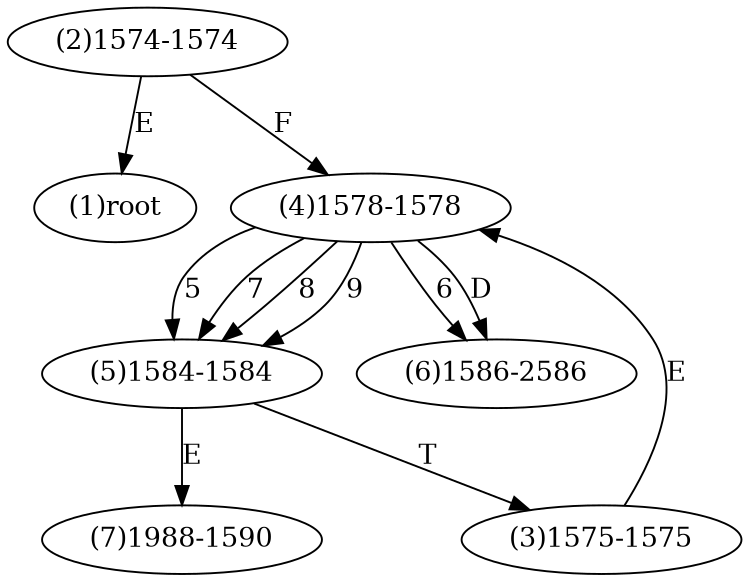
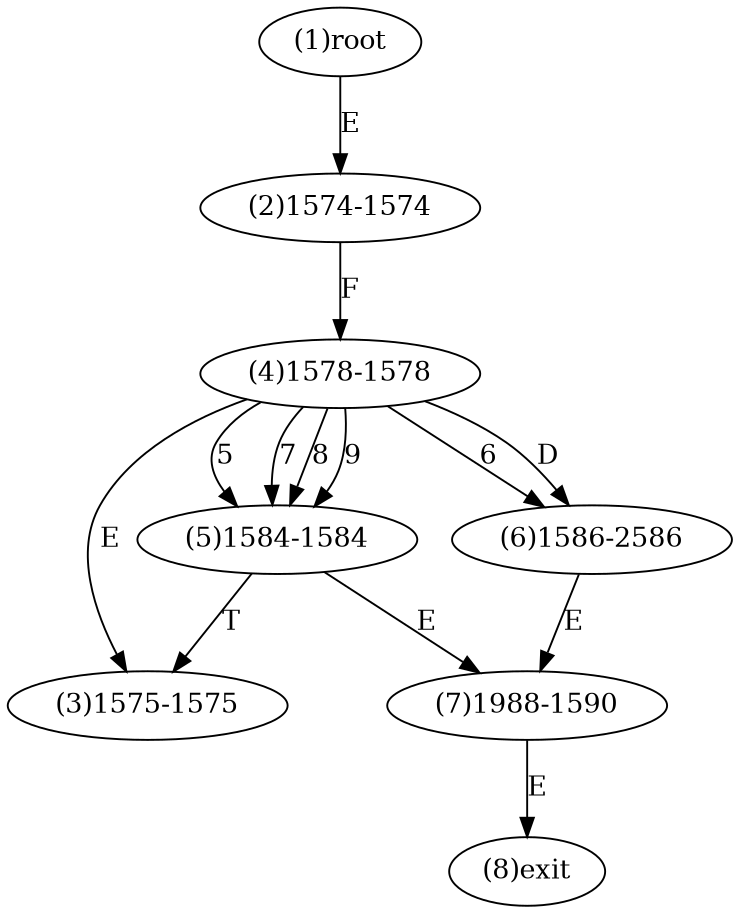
  digraph {
    n1 [label="(1)root"]
    n2 [label="(2)1574-1574"]
    n3 [label="(4)1578-1578"]
    n4 [label="(3)1575-1575"]
    n5 [label="(5)1584-1584"]
    n6 [label="(6)1586-2586"]
    n7 [label="(7)1988-1590"]
-   n2 -> n1 [label=E]
+   n8 [label="(8)exit"]
+   n1 -> n2 [label=E]
    n2 -> n3 [label=F]
    n3 -> n5 [label=5]
    n3 -> n5 [label=7]
    n3 -> n5 [label=8]
    n3 -> n5 [label=9]
    n3 -> n6 [label=6]
    n3 -> n6 [label=D]
-   n4 -> n3 [label=E]
+   n3 -> n4 [label=E]
    n5 -> n4 [label=T]
    n5 -> n7 [label=E]
+   n6 -> n7 [label=E]
+   n7 -> n8 [label=E]
  }
